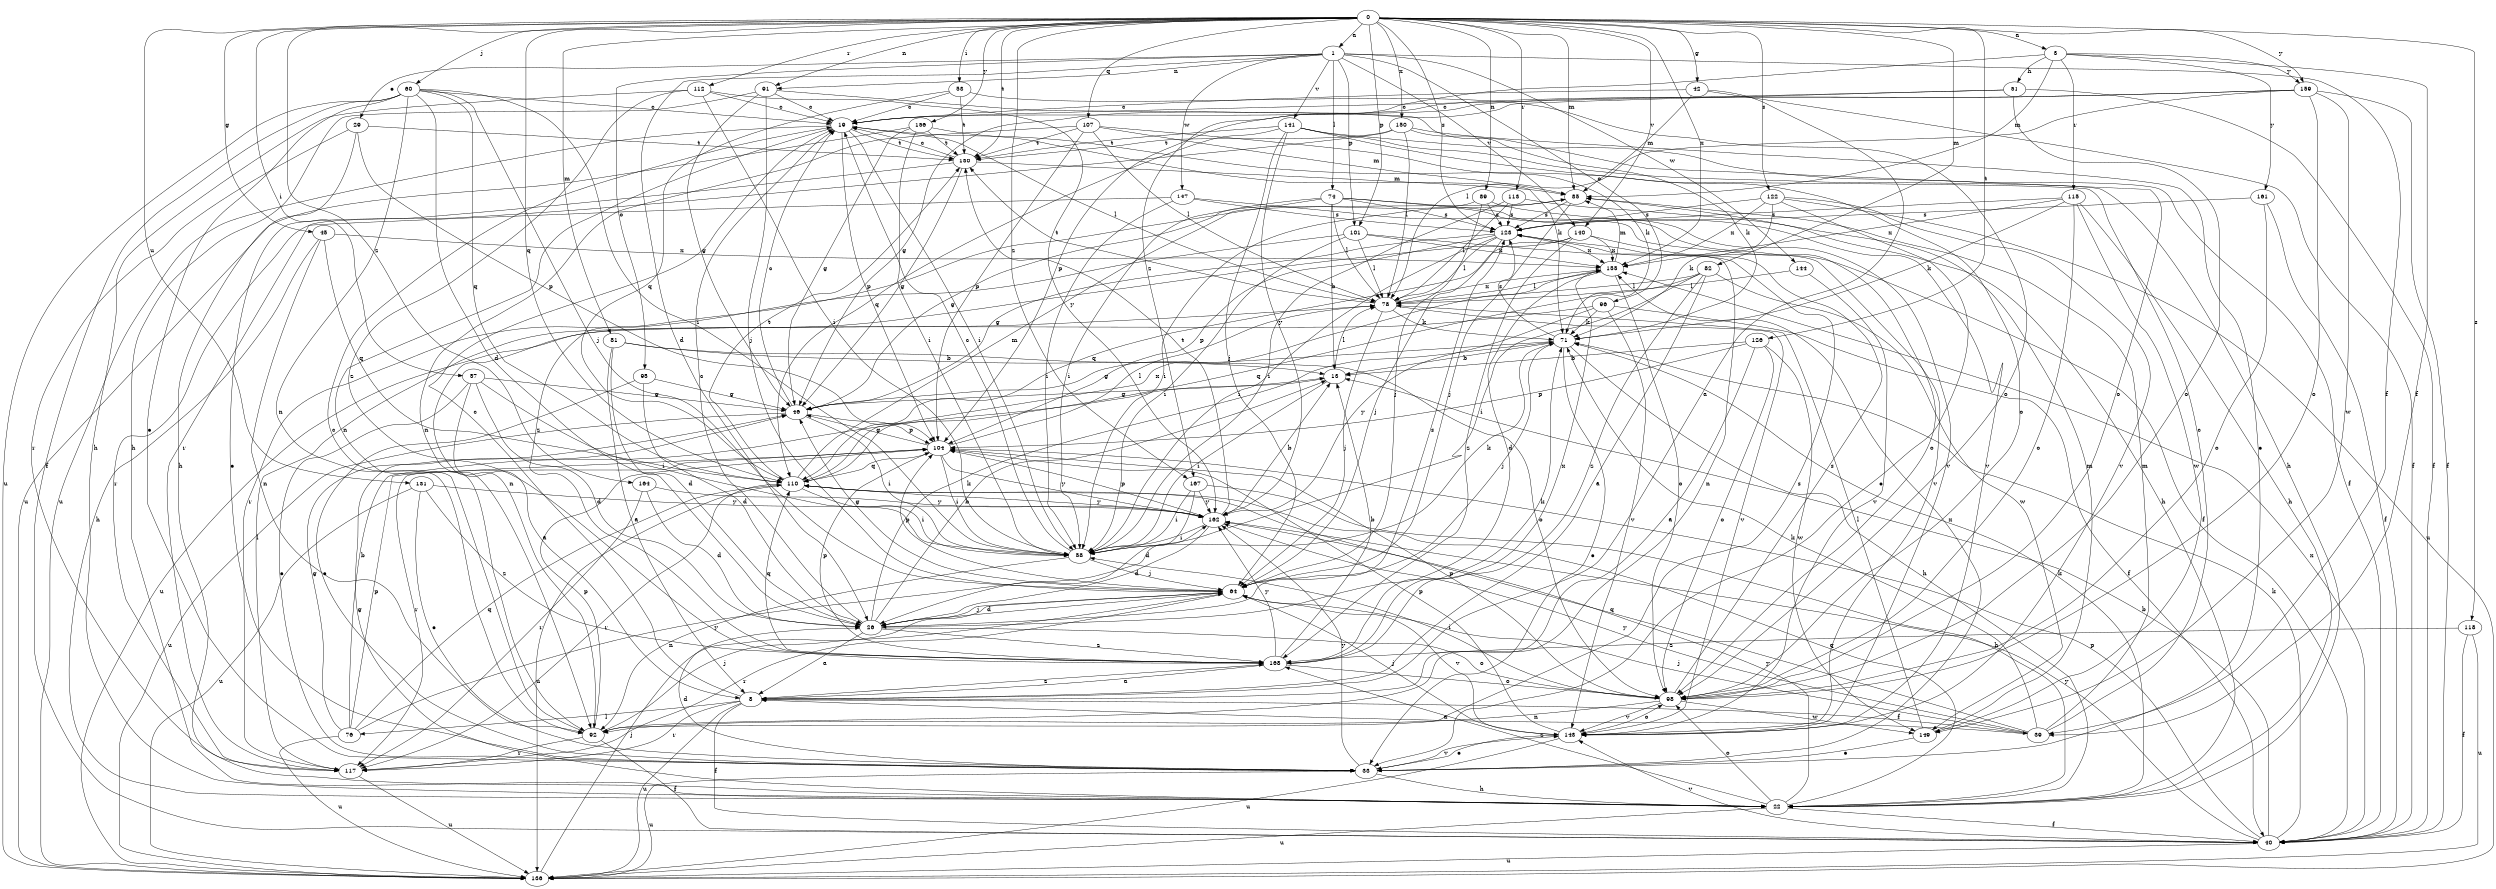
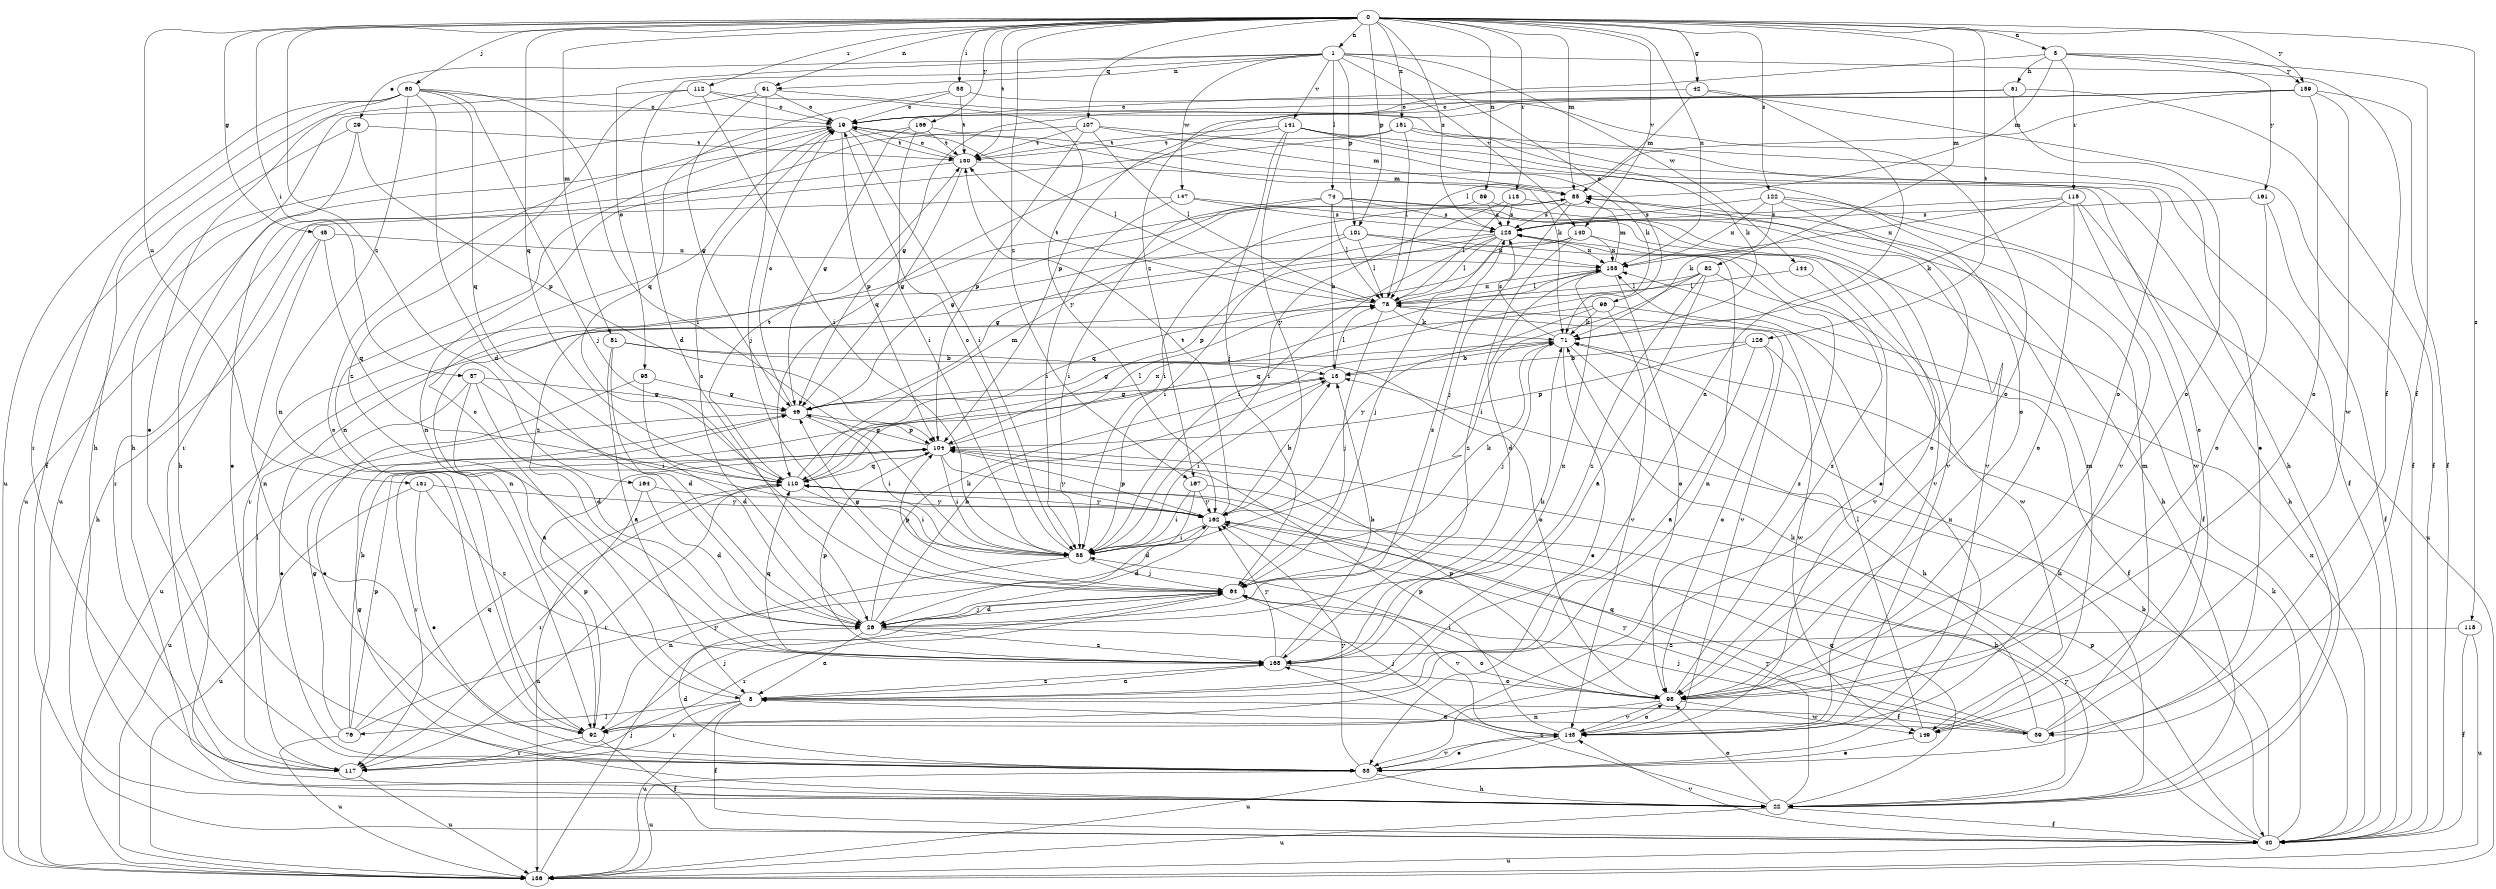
  strict digraph {
    0
    1
    3
    42
    45
    53
    57
    60
    81
    82
    85
    89
    91
    101
    107
    110
    112
    113
    118
    122
    123
    126
    130
    131
    140
-   151 [label=150]
+   151
    155
    156
    159
    164
    167
    26
    29
    39
    74
    95
    96
    141
    144
    147
    51
    115
    161
    n44 [label=8]
    19
    40
    92
    n48 [label=22]
    98
    46
    58
    33
    136
    64
    13
    168
    78
    149
    143
    117
    104
    71
    162
    76
    0 -> 1 [label=a]
    0 -> 3 [label=a]
    0 -> 42 [label=g]
    0 -> 45 [label=g]
    0 -> 53 [label=i]
    0 -> 57 [label=i]
    0 -> 60 [label=j]
    0 -> 81 [label=m]
    0 -> 82 [label=m]
    0 -> 85 [label=m]
    0 -> 89 [label=n]
    0 -> 91 [label=n]
    0 -> 101 [label=p]
    0 -> 107 [label=q]
    0 -> 110 [label=q]
    0 -> 112 [label=r]
    0 -> 113 [label=r]
    0 -> 118 [label=s]
    0 -> 122 [label=s]
    0 -> 123 [label=s]
    0 -> 126 [label=t]
    0 -> 130 [label=t]
    0 -> 131 [label=u]
    0 -> 140 [label=v]
    0 -> 151 [label=x]
    0 -> 155 [label=x]
    0 -> 156 [label=y]
    0 -> 159 [label=y]
    0 -> 164 [label=z]
    0 -> 167 [label=z]
    1 -> 91 [label=n]
    1 -> 101 [label=p]
    1 -> 140 [label=v]
    1 -> 26 [label=d]
    1 -> 29 [label=e]
    1 -> 39 [label=f]
    1 -> 74 [label=l]
    1 -> 95 [label=o]
    1 -> 96 [label=o]
    1 -> 141 [label=v]
    1 -> 144 [label=w]
    1 -> 147 [label=w]
    3 -> 85 [label=m]
    3 -> 159 [label=y]
    3 -> 167 [label=z]
    3 -> 39 [label=f]
    3 -> 51 [label=h]
    3 -> 115 [label=r]
    3 -> 161 [label=y]
    42 -> 85 [label=m]
    42 -> n44 [label=a]
    42 -> 19 [label=c]
    42 -> 40 [label=f]
    45 -> 110 [label=q]
    45 -> 155 [label=x]
    45 -> 92 [label=n]
    45 -> n48 [label=h]
    53 -> 110 [label=q]
    53 -> 130 [label=t]
    53 -> 19 [label=c]
    53 -> 98 [label=o]
    57 -> 26 [label=d]
    57 -> n44 [label=a]
    57 -> 46 [label=g]
    57 -> 58 [label=i]
    57 -> 33 [label=e]
    60 -> 110 [label=q]
    60 -> 26 [label=d]
    60 -> 19 [label=c]
    60 -> 40 [label=f]
    60 -> 92 [label=n]
    60 -> 58 [label=i]
    60 -> 33 [label=e]
    60 -> 136 [label=u]
    60 -> 64 [label=j]
    81 -> 26 [label=d]
    81 -> n44 [label=a]
    81 -> 98 [label=o]
    81 -> 13 [label=b]
    82 -> 110 [label=q]
    82 -> n44 [label=a]
    82 -> 58 [label=i]
    82 -> 168 [label=z]
    82 -> 78 [label=l]
    82 -> 149 [label=w]
    85 -> 123 [label=s]
    85 -> 58 [label=i]
    85 -> 64 [label=j]
    89 -> 123 [label=s]
    89 -> 46 [label=g]
-   89 -> 64 [label=j]
    89 -> 143 [label=v]
    91 -> 19 [label=c]
    91 -> n48 [label=h]
    91 -> 98 [label=o]
    91 -> 46 [label=g]
    91 -> 64 [label=j]
    101 -> 155 [label=x]
    101 -> 92 [label=n]
    101 -> 58 [label=i]
    101 -> 78 [label=l]
    101 -> 117 [label=r]
    107 -> 85 [label=m]
    107 -> 130 [label=t]
    107 -> 92 [label=n]
    107 -> 78 [label=l]
    107 -> 104 [label=p]
    107 -> 71 [label=k]
    110 -> 85 [label=m]
    110 -> 130 [label=t]
    110 -> 155 [label=x]
    110 -> 58 [label=i]
    110 -> 136 [label=u]
    110 -> 117 [label=r]
    110 -> 162 [label=y]
    112 -> 19 [label=c]
    112 -> n48 [label=h]
    112 -> 58 [label=i]
    112 -> 168 [label=z]
    112 -> 162 [label=y]
    113 -> 123 [label=s]
    113 -> n48 [label=h]
    113 -> 58 [label=i]
    113 -> 78 [label=l]
    118 -> 40 [label=f]
    118 -> 136 [label=u]
    118 -> 168 [label=z]
    122 -> 123 [label=s]
    122 -> 155 [label=x]
    122 -> 33 [label=e]
    122 -> 136 [label=u]
    122 -> 143 [label=v]
    122 -> 71 [label=k]
    123 -> 155 [label=x]
    123 -> 46 [label=g]
    123 -> 58 [label=i]
    123 -> 64 [label=j]
    123 -> 78 [label=l]
    123 -> 104 [label=p]
    126 -> n44 [label=a]
    126 -> 98 [label=o]
    126 -> 13 [label=b]
    126 -> 149 [label=w]
    126 -> 104 [label=p]
    130 -> 85 [label=m]
    130 -> 19 [label=c]
    130 -> 46 [label=g]
    130 -> 33 [label=e]
    131 -> 33 [label=e]
    131 -> 136 [label=u]
    131 -> 168 [label=z]
    131 -> 162 [label=y]
    140 -> 110 [label=q]
    140 -> 155 [label=x]
    140 -> 92 [label=n]
    140 -> 168 [label=z]
    140 -> 143 [label=v]
    151 -> 130 [label=t]
    151 -> 33 [label=e]
    151 -> 78 [label=l]
    151 -> 117 [label=r]
    151 -> 71 [label=k]
    155 -> 85 [label=m]
    155 -> 26 [label=d]
    155 -> 98 [label=o]
    155 -> 78 [label=l]
    156 -> 130 [label=t]
    156 -> 46 [label=g]
    156 -> 58 [label=i]
    156 -> 136 [label=u]
    156 -> 71 [label=k]
    159 -> 19 [label=c]
    159 -> 40 [label=f]
    159 -> 98 [label=o]
    159 -> 46 [label=g]
    159 -> 78 [label=l]
    159 -> 149 [label=w]
    164 -> 26 [label=d]
    164 -> 117 [label=r]
    164 -> 162 [label=y]
    167 -> 26 [label=d]
    167 -> n48 [label=h]
    167 -> 58 [label=i]
    167 -> 162 [label=y]
    26 -> 123 [label=s]
    26 -> n44 [label=a]
    26 -> 19 [label=c]
    26 -> 98 [label=o]
    26 -> 64 [label=j]
    26 -> 13 [label=b]
    26 -> 168 [label=z]
    26 -> 71 [label=k]
    29 -> 130 [label=t]
    29 -> n48 [label=h]
    29 -> 117 [label=r]
    29 -> 104 [label=p]
    39 -> 85 [label=m]
    39 -> 110 [label=q]
    39 -> n44 [label=a]
    39 -> 19 [label=c]
    39 -> 64 [label=j]
    39 -> 71 [label=k]
    39 -> 162 [label=y]
    74 -> 123 [label=s]
    74 -> 98 [label=o]
    74 -> 58 [label=i]
    74 -> 13 [label=b]
    74 -> 168 [label=z]
    74 -> 78 [label=l]
    74 -> 143 [label=v]
    95 -> 26 [label=d]
    95 -> 46 [label=g]
    95 -> 33 [label=e]
    96 -> 40 [label=f]
    96 -> 136 [label=u]
    96 -> 143 [label=v]
    96 -> 71 [label=k]
    96 -> 162 [label=y]
    141 -> 110 [label=q]
    141 -> 130 [label=t]
    141 -> 40 [label=f]
    141 -> n48 [label=h]
    141 -> 98 [label=o]
    141 -> 64 [label=j]
    141 -> 162 [label=y]
    144 -> 78 [label=l]
    144 -> 143 [label=v]
    147 -> 123 [label=s]
    147 -> 40 [label=f]
    147 -> 58 [label=i]
    147 -> 117 [label=r]
    51 -> 19 [label=c]
    51 -> 40 [label=f]
    51 -> 98 [label=o]
    51 -> 104 [label=p]
    115 -> 123 [label=s]
    115 -> 155 [label=x]
    115 -> n48 [label=h]
    115 -> 98 [label=o]
    115 -> 149 [label=w]
    115 -> 71 [label=k]
    161 -> 123 [label=s]
    161 -> 40 [label=f]
    161 -> 98 [label=o]
    n44 -> 39 [label=f]
    n44 -> 19 [label=c]
    n44 -> 40 [label=f]
    n44 -> 136 [label=u]
    n44 -> 168 [label=z]
    n44 -> 117 [label=r]
    n44 -> 76 [label=l]
    19 -> 130 [label=t]
    19 -> 92 [label=n]
    19 -> 58 [label=i]
    19 -> 136 [label=u]
    19 -> 78 [label=l]
    19 -> 104 [label=p]
    40 -> 155 [label=x]
    40 -> 136 [label=u]
    40 -> 13 [label=b]
    40 -> 143 [label=v]
    40 -> 104 [label=p]
    40 -> 71 [label=k]
    40 -> 162 [label=y]
    92 -> 123 [label=s]
    92 -> 19 [label=c]
    92 -> 40 [label=f]
    92 -> 64 [label=j]
    92 -> 117 [label=r]
    92 -> 104 [label=p]
    n48 -> 110 [label=q]
    n48 -> 40 [label=f]
    n48 -> 98 [label=o]
    n48 -> 46 [label=g]
    n48 -> 136 [label=u]
    n48 -> 168 [label=z]
    n48 -> 71 [label=k]
    n48 -> 162 [label=y]
    98 -> 123 [label=s]
    98 -> 92 [label=n]
    98 -> 58 [label=i]
    98 -> 149 [label=w]
    98 -> 143 [label=v]
    98 -> 104 [label=p]
    46 -> 19 [label=c]
    46 -> 58 [label=i]
    46 -> 136 [label=u]
    46 -> 104 [label=p]
    58 -> 19 [label=c]
    58 -> 92 [label=n]
    58 -> 64 [label=j]
    58 -> 71 [label=k]
    33 -> 155 [label=x]
    33 -> 26 [label=d]
    33 -> n48 [label=h]
    33 -> 136 [label=u]
    33 -> 143 [label=v]
    33 -> 162 [label=y]
    136 -> 64 [label=j]
    64 -> 26 [label=d]
    64 -> 46 [label=g]
    64 -> 143 [label=v]
    64 -> 117 [label=r]
    64 -> 104 [label=p]
    13 -> 46 [label=g]
    13 -> 58 [label=i]
    13 -> 78 [label=l]
    168 -> 110 [label=q]
    168 -> 155 [label=x]
    168 -> n44 [label=a]
    168 -> 98 [label=o]
    168 -> 13 [label=b]
    168 -> 104 [label=p]
    168 -> 71 [label=k]
    168 -> 162 [label=y]
    78 -> 130 [label=t]
    78 -> 155 [label=x]
    78 -> 64 [label=j]
    78 -> 143 [label=v]
    78 -> 71 [label=k]
    149 -> 85 [label=m]
    149 -> 33 [label=e]
    149 -> 78 [label=l]
    143 -> 98 [label=o]
    143 -> 33 [label=e]
    143 -> 136 [label=u]
    143 -> 64 [label=j]
    143 -> 104 [label=p]
    117 -> 136 [label=u]
    117 -> 78 [label=l]
    104 -> 110 [label=q]
    104 -> 46 [label=g]
    104 -> 58 [label=i]
    104 -> 78 [label=l]
    104 -> 117 [label=r]
    104 -> 162 [label=y]
    71 -> 123 [label=s]
    71 -> n48 [label=h]
    71 -> 46 [label=g]
    71 -> 33 [label=e]
    71 -> 64 [label=j]
    71 -> 13 [label=b]
    162 -> 130 [label=t]
    162 -> 26 [label=d]
    162 -> 58 [label=i]
    162 -> 13 [label=b]
    162 -> 104 [label=p]
    76 -> 110 [label=q]
    76 -> 46 [label=g]
    76 -> 136 [label=u]
    76 -> 13 [label=b]
    76 -> 104 [label=p]
    76 -> 162 [label=y]
  }
